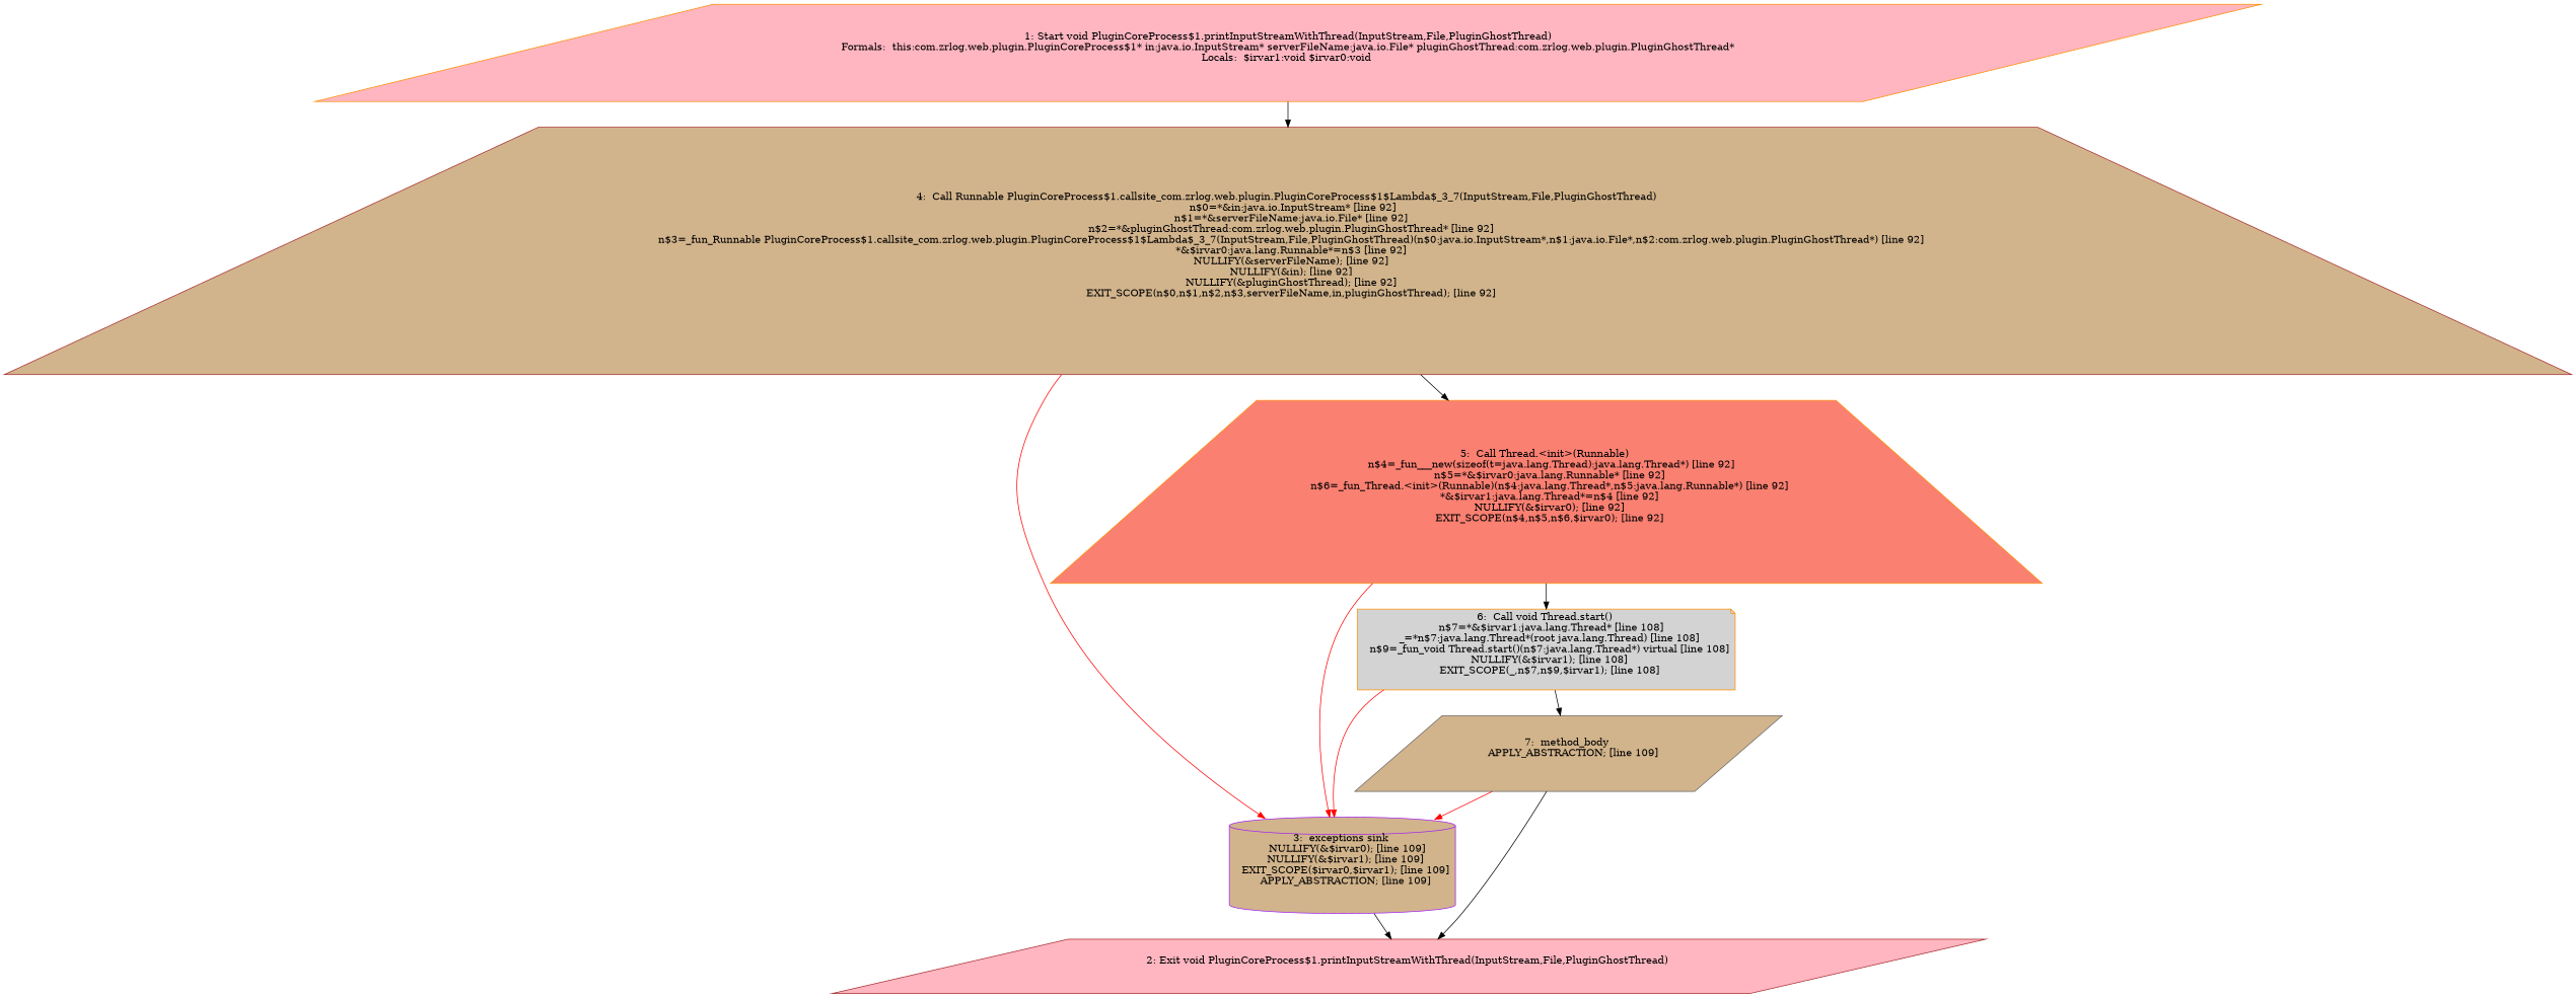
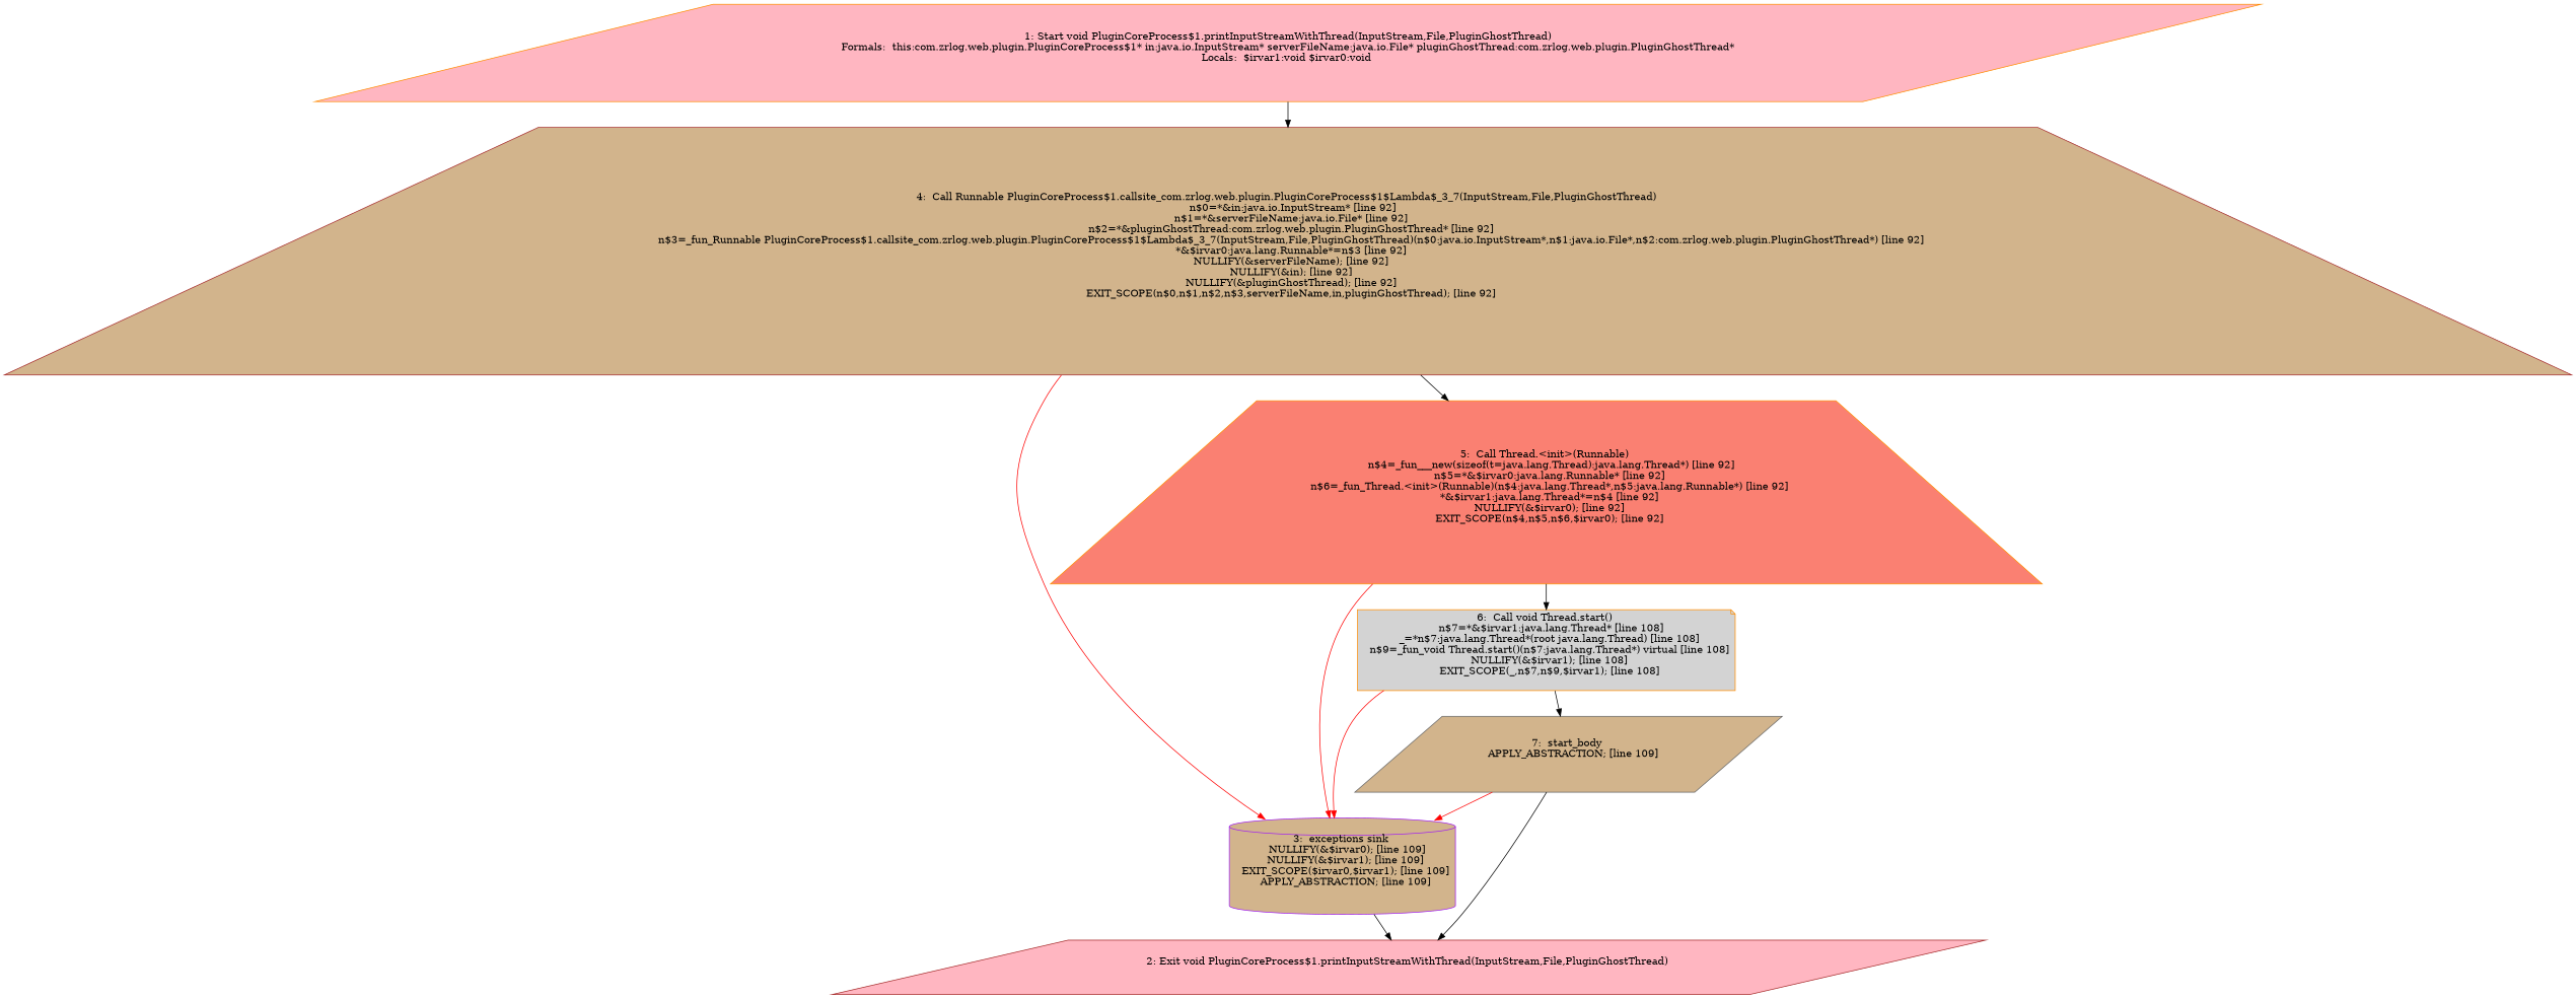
  digraph {
    node [color=darkorange style=filled fillcolor=tan shape=parallelogram]
    n1 [label="1: Start void PluginCoreProcess$1.printInputStreamWithThread(InputStream,File,PluginGhostThread)\nFormals:  this:com.zrlog.web.plugin.PluginCoreProcess$1* in:java.io.InputStream* serverFileName:java.io.File* pluginGhostThread:com.zrlog.web.plugin.PluginGhostThread*\nLocals:  $irvar1:void $irvar0:void \n  " fillcolor=lightpink]
    n2 [label="4:  Call Runnable PluginCoreProcess$1.callsite_com.zrlog.web.plugin.PluginCoreProcess$1$Lambda$_3_7(InputStream,File,PluginGhostThread) \n   n$0=*&in:java.io.InputStream* [line 92]\n  n$1=*&serverFileName:java.io.File* [line 92]\n  n$2=*&pluginGhostThread:com.zrlog.web.plugin.PluginGhostThread* [line 92]\n  n$3=_fun_Runnable PluginCoreProcess$1.callsite_com.zrlog.web.plugin.PluginCoreProcess$1$Lambda$_3_7(InputStream,File,PluginGhostThread)(n$0:java.io.InputStream*,n$1:java.io.File*,n$2:com.zrlog.web.plugin.PluginGhostThread*) [line 92]\n  *&$irvar0:java.lang.Runnable*=n$3 [line 92]\n  NULLIFY(&serverFileName); [line 92]\n  NULLIFY(&in); [line 92]\n  NULLIFY(&pluginGhostThread); [line 92]\n  EXIT_SCOPE(n$0,n$1,n$2,n$3,serverFileName,in,pluginGhostThread); [line 92]\n " shape=trapezium color=brown]
    n3 [label="3:  exceptions sink \n   NULLIFY(&$irvar0); [line 109]\n  NULLIFY(&$irvar1); [line 109]\n  EXIT_SCOPE($irvar0,$irvar1); [line 109]\n  APPLY_ABSTRACTION; [line 109]\n " shape=cylinder color=purple]
    n4 [label="5:  Call Thread.<init>(Runnable) \n   n$4=_fun___new(sizeof(t=java.lang.Thread):java.lang.Thread*) [line 92]\n  n$5=*&$irvar0:java.lang.Runnable* [line 92]\n  n$6=_fun_Thread.<init>(Runnable)(n$4:java.lang.Thread*,n$5:java.lang.Runnable*) [line 92]\n  *&$irvar1:java.lang.Thread*=n$4 [line 92]\n  NULLIFY(&$irvar0); [line 92]\n  EXIT_SCOPE(n$4,n$5,n$6,$irvar0); [line 92]\n " shape=trapezium fillcolor=salmon]
    n5 [color=brown label="2: Exit void PluginCoreProcess$1.printInputStreamWithThread(InputStream,File,PluginGhostThread) \n  " fillcolor=lightpink]
    n6 [label="6:  Call void Thread.start() \n   n$7=*&$irvar1:java.lang.Thread* [line 108]\n  _=*n$7:java.lang.Thread*(root java.lang.Thread) [line 108]\n  n$9=_fun_void Thread.start()(n$7:java.lang.Thread*) virtual [line 108]\n  NULLIFY(&$irvar1); [line 108]\n  EXIT_SCOPE(_,n$7,n$9,$irvar1); [line 108]\n " shape=note fillcolor=lightgrey]
-   n7 [label="7:  method_body \n   APPLY_ABSTRACTION; [line 109]\n " color=gray40]
+   n7 [label="7:  start_body \n   APPLY_ABSTRACTION; [line 109]\n " color=gray40]
    n1 -> n2
    n2 -> n3 [color=red]
    n2 -> n4
    n3 -> n5
    n4 -> n3 [color=red]
    n4 -> n6
    n6 -> n3 [color=red]
    n6 -> n7
    n7 -> n3 [color=red]
    n7 -> n5
  }
